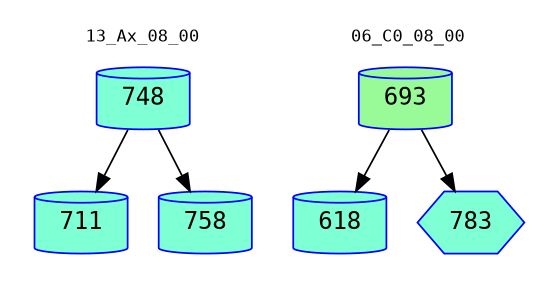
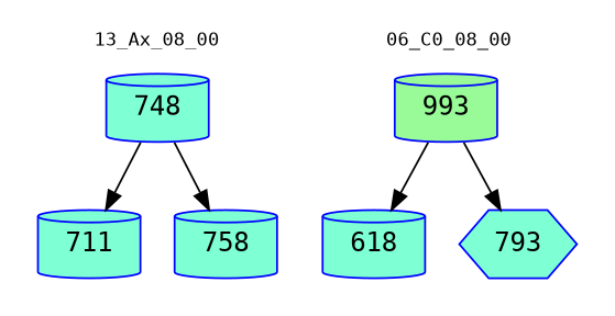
  digraph {
    fontname="DejaVu Sans Mono"
    node [color=blue fillcolor=aquamarine fontname="DejaVu Sans Mono" shape=cylinder style=filled]
    edge [color=black fontname="DejaVu Sans Mono"]
    n1 [label=748]
    n2 [label=711]
    n3 [label=758]
-   n4 [fillcolor=palegreen label=693]
+   n4 [fillcolor=palegreen label=993]
    n5 [label=618]
-   n6 [label=783 shape=hexagon]
+   n6 [label=793 shape=hexagon]
    subgraph cluster_1 {
      color=white
      fontsize=10
      label="13_Ax_08_00"
      n1
      n2
      n3
    }
    subgraph cluster_2 {
      color=white
      fontsize=10
      label="06_C0_08_00"
      n4
      n5
      n6
    }
    n1 -> n2
    n1 -> n3
    n4 -> n5
    n4 -> n6
  }
